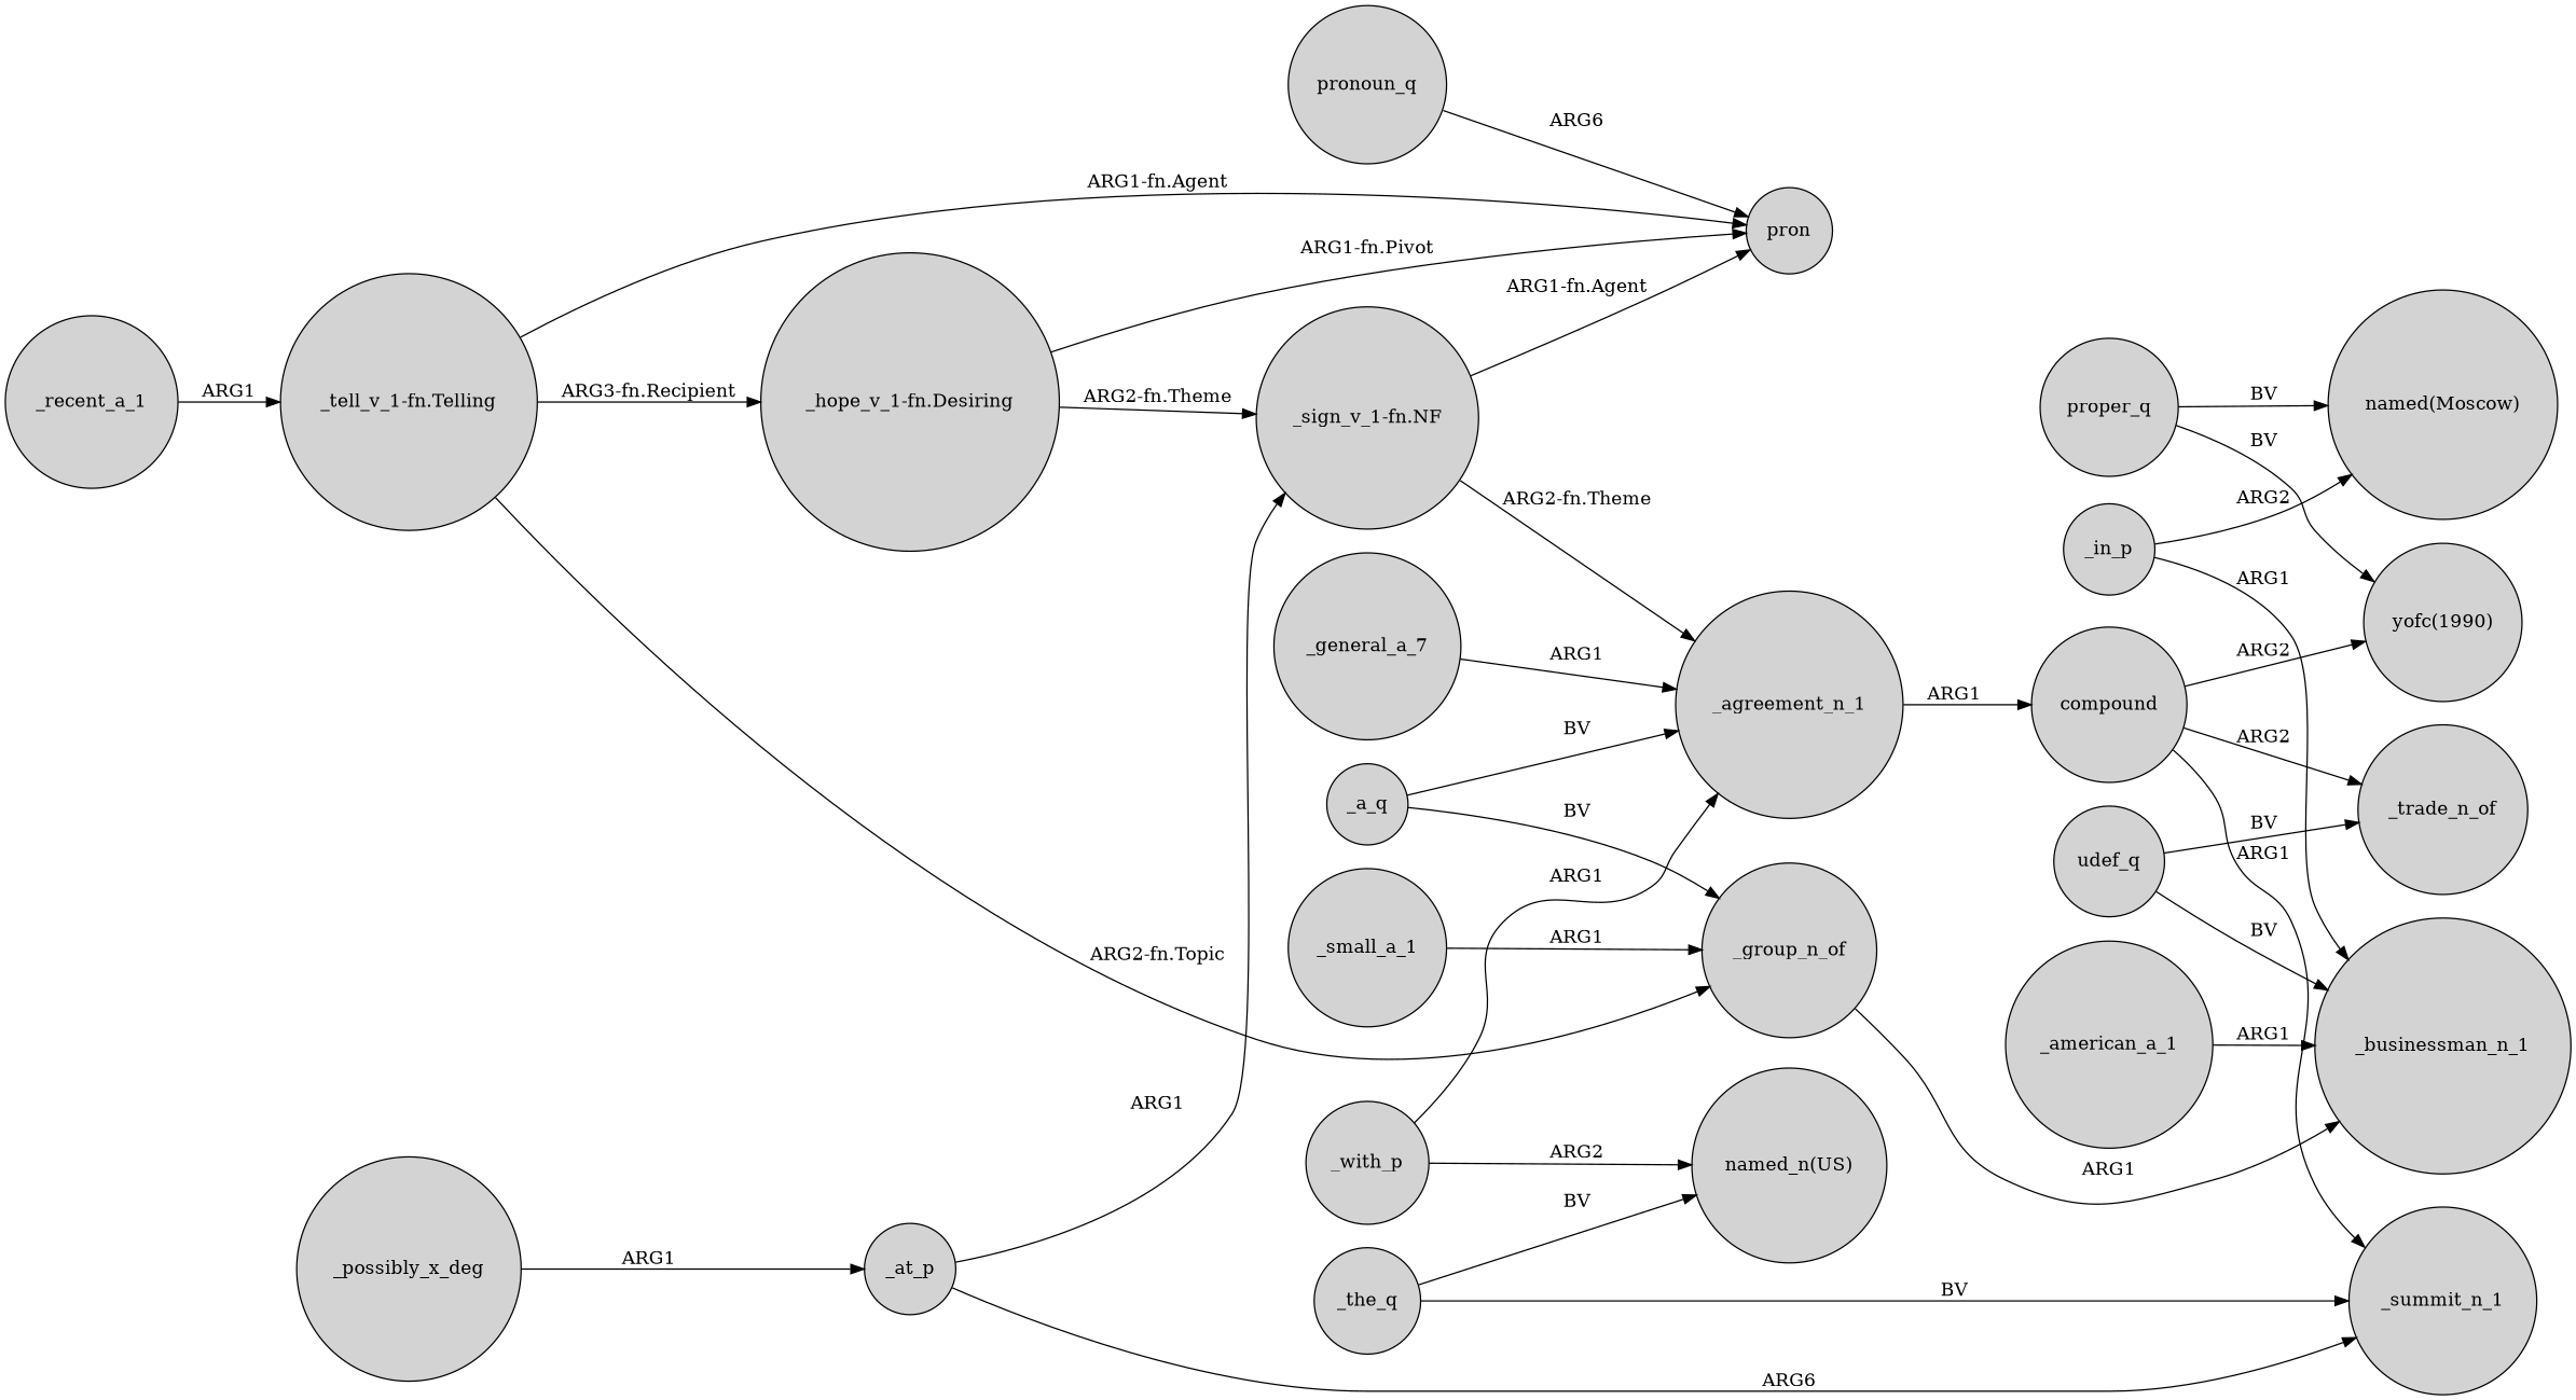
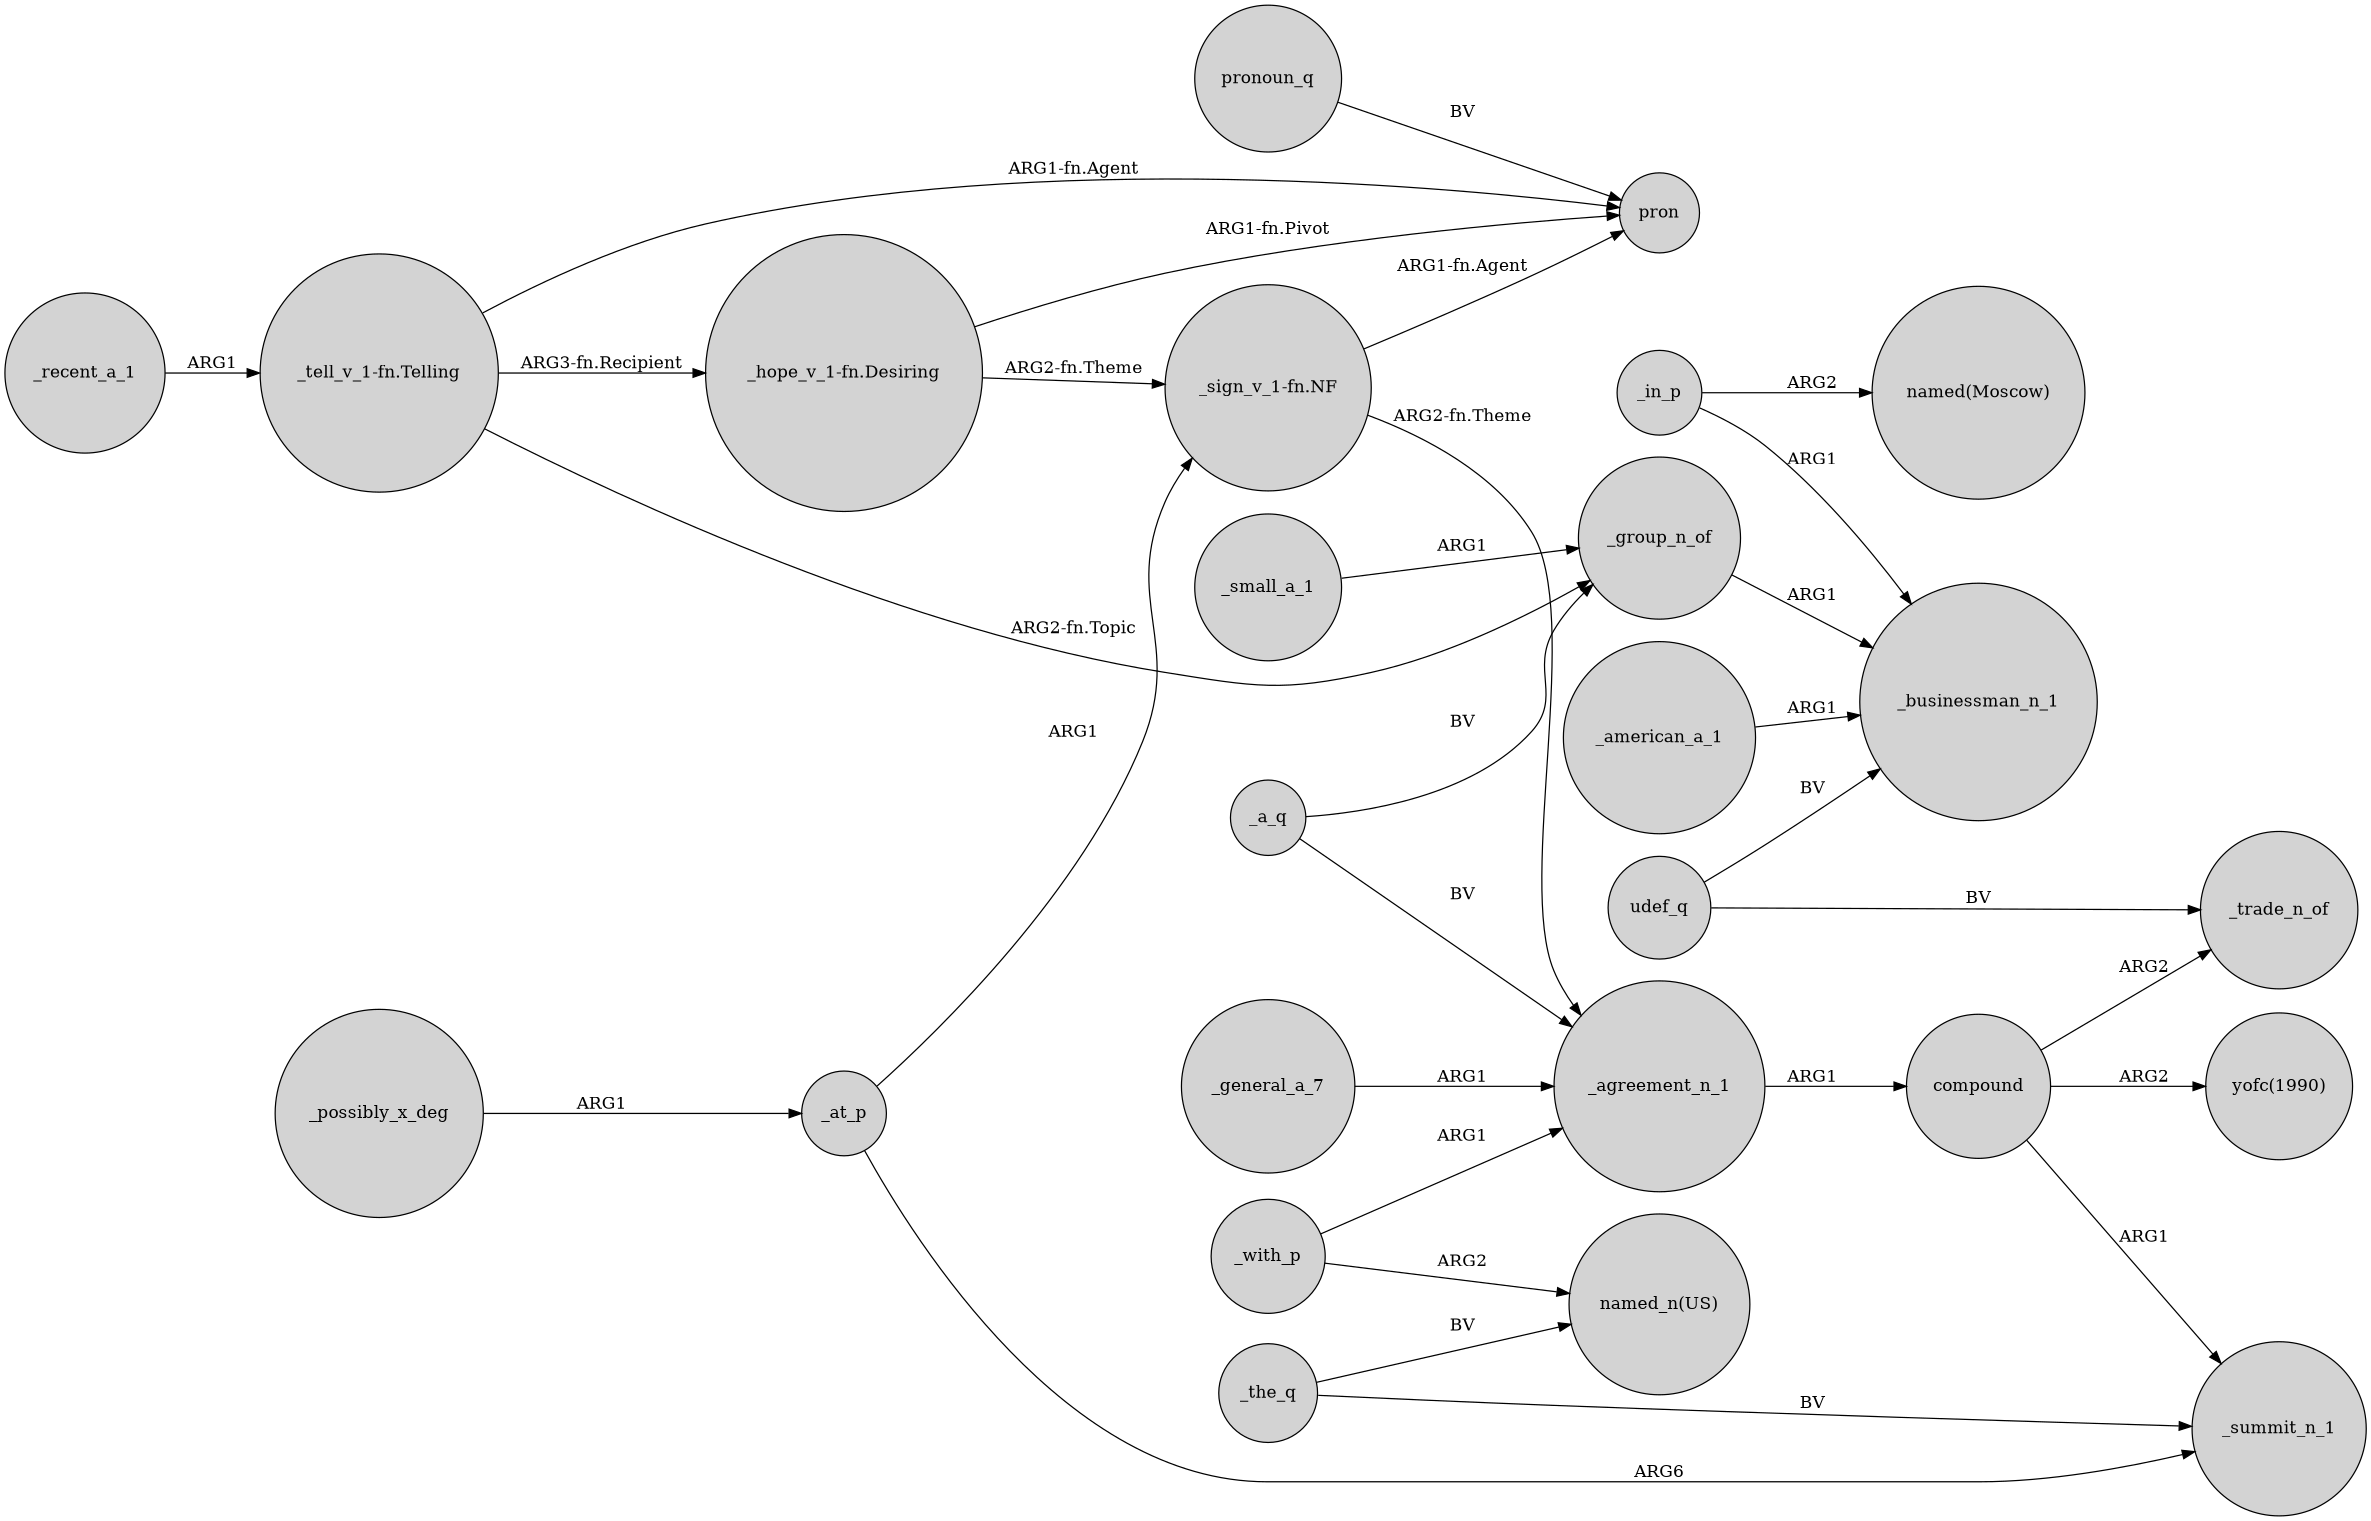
  digraph {
    rankdir=LR
    node [shape=circle style=filled]
    "_hope_v_1-fn.Desiring"
    pron
    "_sign_v_1-fn.NF"
    _agreement_n_1
    "_tell_v_1-fn.Telling"
    _group_n_of
    _businessman_n_1
-   proper_q
    "named(Moscow)"
    "yofc(1990)"
    udef_q
    _trade_n_of
    compound
    _summit_n_1
    _recent_a_1
    _the_q
    "named_n(US)"
    _small_a_1
    _in_p
    _at_p
    pronoun_q
    _a_q
    _american_a_1
    _with_p
    n25 [label=_general_a_7]
    _possibly_x_deg
    "_hope_v_1-fn.Desiring" -> pron [label="ARG1-fn.Pivot"]
    "_hope_v_1-fn.Desiring" -> "_sign_v_1-fn.NF" [label="ARG2-fn.Theme"]
    "_sign_v_1-fn.NF" -> pron [label="ARG1-fn.Agent"]
    "_sign_v_1-fn.NF" -> _agreement_n_1 [label="ARG2-fn.Theme"]
    _agreement_n_1 -> compound [label=ARG1]
    "_tell_v_1-fn.Telling" -> "_hope_v_1-fn.Desiring" [label="ARG3-fn.Recipient"]
    "_tell_v_1-fn.Telling" -> pron [label="ARG1-fn.Agent"]
    "_tell_v_1-fn.Telling" -> _group_n_of [label="ARG2-fn.Topic"]
    _group_n_of -> _businessman_n_1 [label=ARG1]
-   proper_q -> "named(Moscow)" [label=BV]
-   proper_q -> "yofc(1990)" [label=BV]
    udef_q -> _businessman_n_1 [label=BV]
    udef_q -> _trade_n_of [label=BV]
    compound -> "yofc(1990)" [label=ARG2]
    compound -> _trade_n_of [label=ARG2]
    compound -> _summit_n_1 [label=ARG1]
    _recent_a_1 -> "_tell_v_1-fn.Telling" [label=ARG1]
    _the_q -> _summit_n_1 [label=BV]
    _the_q -> "named_n(US)" [label=BV]
    _small_a_1 -> _group_n_of [label=ARG1]
    _in_p -> _businessman_n_1 [label=ARG1]
    _in_p -> "named(Moscow)" [label=ARG2]
    _at_p -> "_sign_v_1-fn.NF" [label=ARG1]
    _at_p -> _summit_n_1 [label=ARG6]
-   pronoun_q -> pron [label=ARG6]
+   pronoun_q -> pron [label=BV]
    _a_q -> _agreement_n_1 [label=BV]
    _a_q -> _group_n_of [label=BV]
    _american_a_1 -> _businessman_n_1 [label=ARG1]
    _with_p -> _agreement_n_1 [label=ARG1]
    _with_p -> "named_n(US)" [label=ARG2]
    n25 -> _agreement_n_1 [label=ARG1]
    _possibly_x_deg -> _at_p [label=ARG1]
  }
